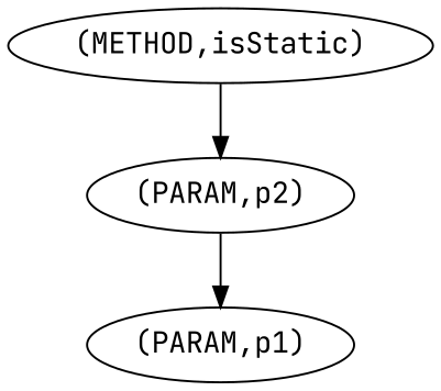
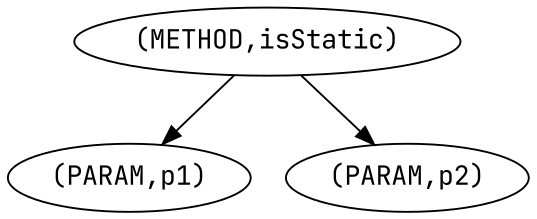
  digraph {
    fontname="JetBrains Mono"
    node [fontname="JetBrains Mono"]
    edge [fontname="JetBrains Mono"]
    n1 [label=<(METHOD,isStatic)>]
    n2 [label=<(PARAM,p1)>]
    n3 [label=<(PARAM,p2)>]
-   n3 -> n2
+   n1 -> n2
    n1 -> n3
  }
